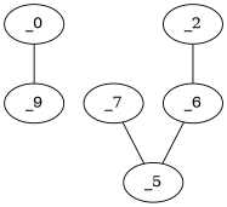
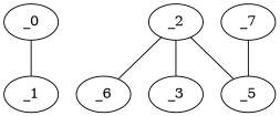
  graph {
    _0 [x=0.96 y=2.86]
-   _1 [x=0.750231 y=0.760759 label=_9]
+   _1 [x=0.750231 y=0.760759]
    _6 [x=2.76928 y=2.0672]
+   _3 [x=2.28594 y=3.36141]
    _2 [x=1.94321 y=0.769674]
    _5 [x=1.99925 y=1.95086]
    n7 [label=_7 x=1.08386 y=1.24986]
    _0 -- _1
    _2 -- _6
-   _6 -- _5
+   _2 -- _3
+   _2 -- _5
    n7 -- _5
  }
